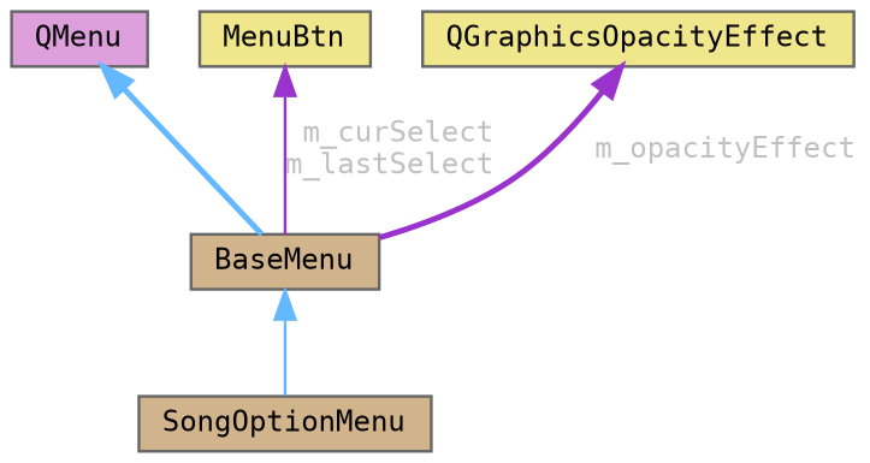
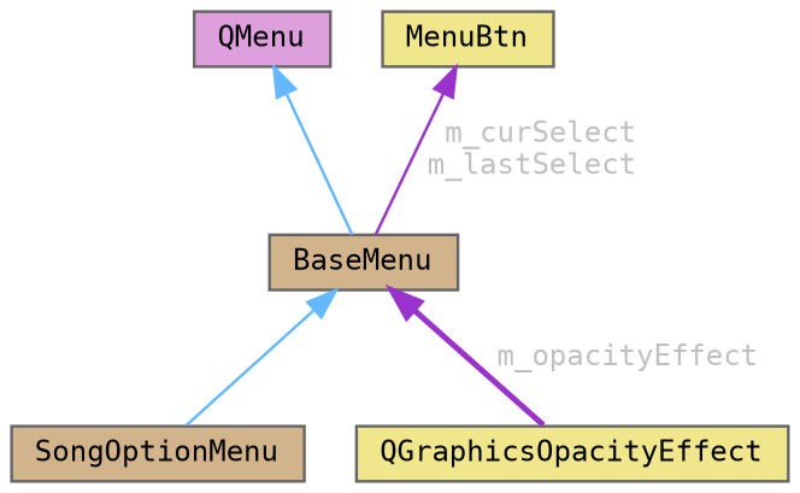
  digraph {
    fontname="DejaVu Sans Mono"
    node [color=gray40 fillcolor=tan fontname="DejaVu Sans Mono" fontsize=10 shape=box style=filled]
    edge [color=steelblue1 dir=back fontname="DejaVu Sans Mono" fontsize=10 labelfontname=Helvetica labelfontsize=10 style=solid]
    n1 [fontcolor=black height=0.2 label=SongOptionMenu width=0.4]
    n2 [height=0.2 label=BaseMenu width=0.4]
    n3 [fillcolor=plum height=0.2 label=QMenu width=0.4]
    n4 [fillcolor=khaki height=0.2 label=MenuBtn width=0.4]
    n5 [fillcolor=khaki height=0.2 label=QGraphicsOpacityEffect width=0.4]
    n2 -> n1
-   n3 -> n2 [style=bold]
+   n3 -> n2
    n4 -> n2 [color=darkorchid3 fontcolor=grey label=" m_curSelect\nm_lastSelect"]
-   n5 -> n2 [color=darkorchid3 fontcolor=grey label=" m_opacityEffect" style=bold]
+   n2 -> n5 [color=darkorchid3 fontcolor=grey label=" m_opacityEffect" style=bold]
  }
